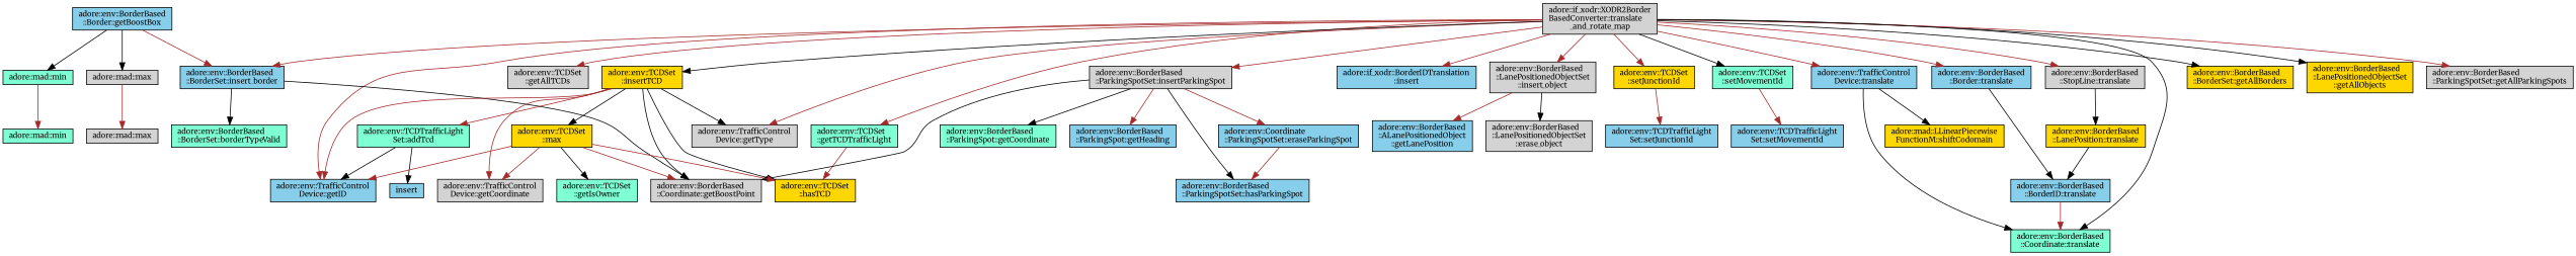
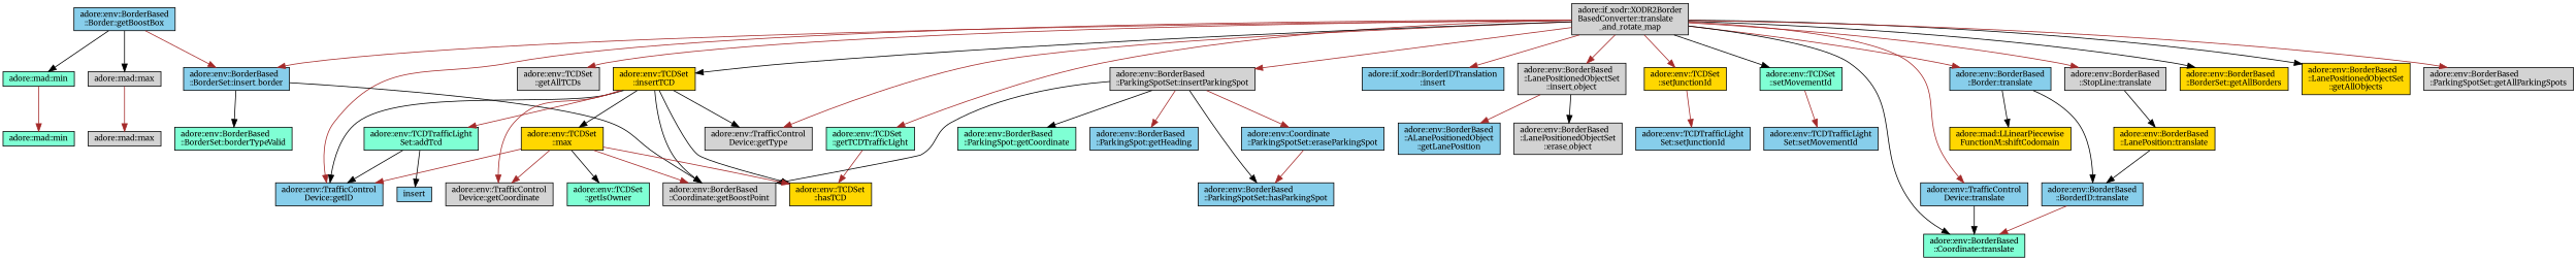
  digraph {
    fontname=Merriweather
    rankdir=TB
    node [color=black fillcolor=skyblue fontname=Merriweather fontsize=10 shape=record style=filled]
    edge [color=brown fontname=Merriweather fontsize=10 labelfontname=Helvetica labelfontsize=10 style=solid]
    n1 [fillcolor=lightgrey fontcolor=black height=0.2 label="adore::if_xodr::XODR2Border\lBasedConverter::translate\l_and_rotate_map" width=0.4]
    n2 [fillcolor=gold height=0.2 label="adore::env::BorderBased\l::BorderSet::getAllBorders" width=0.4]
    n3 [fillcolor=gold height=0.2 label="adore::env::BorderBased\l::LanePositionedObjectSet\l::getAllObjects" width=0.4]
    n4 [fillcolor=lightgrey height=0.2 label="adore::env::BorderBased\l::ParkingSpotSet::getAllParkingSpots" width=0.4]
    n5 [fillcolor=lightgrey height=0.2 label="adore::env::TCDSet\l::getAllTCDs" width=0.4]
    n6 [height=0.2 label="adore::env::TrafficControl\lDevice::getID" width=0.4]
    n7 [fillcolor=aquamarine height=0.2 label="adore::env::TCDSet\l::getTCDTrafficLight" width=0.4]
    n8 [fillcolor=lightgrey height=0.2 label="adore::env::TrafficControl\lDevice::getType" width=0.4]
    n9 [height=0.2 label="adore::if_xodr::BorderIDTranslation\l::insert" width=0.4]
    n10 [height=0.2 label="adore::env::BorderBased\l::BorderSet::insert_border" width=0.4]
    n11 [fillcolor=lightgrey height=0.2 label="adore::env::BorderBased\l::LanePositionedObjectSet\l::insert_object" width=0.4]
    n12 [fillcolor=lightgrey height=0.2 label="adore::env::BorderBased\l::ParkingSpotSet::insertParkingSpot" width=0.4]
    n13 [fillcolor=gold height=0.2 label="adore::env::TCDSet\l::insertTCD" width=0.4]
    n14 [fillcolor=gold height=0.2 label="adore::env::TCDSet\l::setJunctionId" width=0.4]
    n15 [fillcolor=aquamarine height=0.2 label="adore::env::TCDSet\l::setMovementId" width=0.4]
    n16 [height=0.2 label="adore::env::BorderBased\l::Border::translate" width=0.4]
    n17 [fillcolor=aquamarine height=0.2 label="adore::env::BorderBased\l::Coordinate::translate" width=0.4]
    n18 [fillcolor=lightgrey height=0.2 label="adore::env::BorderBased\l::StopLine::translate" width=0.4]
    n19 [height=0.2 label="adore::env::TrafficControl\lDevice::translate" width=0.4]
    n20 [fillcolor=gold height=0.2 label="adore::env::TCDSet\l::hasTCD" width=0.4]
    n21 [fillcolor=aquamarine height=0.2 label="adore::env::BorderBased\l::BorderSet::borderTypeValid" width=0.4]
    n22 [fillcolor=lightgrey height=0.2 label="adore::env::BorderBased\l::Coordinate::getBoostPoint" width=0.4]
    n23 [fillcolor=lightgrey height=0.2 label="adore::env::BorderBased\l::LanePositionedObjectSet\l::erase_object" width=0.4]
    n24 [height=0.2 label="adore::env::BorderBased\l::ALanePositionedObject\l::getLanePosition" width=0.4]
    n25 [height=0.2 label="adore::env::Coordinate\l::ParkingSpotSet::eraseParkingSpot" width=0.4]
    n26 [height=0.2 label="adore::env::BorderBased\l::ParkingSpotSet::hasParkingSpot" width=0.4]
    n27 [fillcolor=aquamarine height=0.2 label="adore::env::BorderBased\l::ParkingSpot::getCoordinate" width=0.4]
    n28 [height=0.2 label="adore::env::BorderBased\l::ParkingSpot::getHeading" width=0.4]
    n29 [fillcolor=aquamarine height=0.2 label="adore::env::TCDTrafficLight\lSet::addTcd" width=0.4]
    n30 [fillcolor=gold height=0.2 label="adore::env::TCDSet\l::max" width=0.4]
    n31 [fillcolor=lightgrey height=0.2 label="adore::env::TrafficControl\lDevice::getCoordinate" width=0.4]
    n32 [height=0.2 label="adore::env::TCDTrafficLight\lSet::setJunctionId" width=0.4]
    n33 [height=0.2 label="adore::env::TCDTrafficLight\lSet::setMovementId" width=0.4]
    n34 [fillcolor=gold height=0.2 label="adore::mad::LLinearPiecewise\lFunctionM::shiftCodomain" width=0.4]
    n35 [height=0.2 label="adore::env::BorderBased\l::BorderID::translate" width=0.4]
    n36 [fillcolor=gold height=0.2 label="adore::env::BorderBased\l::LanePosition::translate" width=0.4]
    n37 [height=0.2 label="adore::env::BorderBased\l::Border::getBoostBox" width=0.4]
    n38 [fillcolor=lightgrey height=0.2 label="adore::mad::max" width=0.4]
    n39 [fillcolor=aquamarine height=0.2 label="adore::mad::min" width=0.4]
    n40 [fillcolor=lightgrey height=0.2 label="adore::mad::max" width=0.4]
    n41 [fillcolor=aquamarine height=0.2 label="adore::mad::min" width=0.4]
    n42 [height=0.2 label=insert width=0.4]
    n43 [fillcolor=aquamarine height=0.2 label="adore::env::TCDSet\l::getIsOwner" width=0.4]
    n1 -> n2 [color=black]
    n1 -> n3 [color=black]
    n1 -> n4
    n1 -> n5
    n1 -> n6
    n1 -> n7
    n1 -> n8
    n1 -> n9
    n1 -> n10
    n1 -> n11
    n1 -> n12
    n1 -> n13 [color=black]
    n1 -> n14
    n1 -> n15 [color=black]
    n1 -> n16
    n1 -> n17 [color=black]
    n1 -> n18
    n1 -> n19
    n7 -> n20
    n10 -> n21 [color=black]
    n10 -> n22 [color=black]
    n11 -> n23 [color=black]
    n11 -> n24
    n12 -> n22 [color=black]
    n12 -> n25
    n12 -> n26 [color=black]
    n12 -> n27 [color=black]
    n12 -> n28
-   n13 -> n6
+   n13 -> n6 [color=black]
    n13 -> n8 [color=black]
    n13 -> n20 [color=black]
    n13 -> n22 [color=black]
    n13 -> n29
    n13 -> n30 [color=black]
    n13 -> n31
    n14 -> n32
    n15 -> n33
-   n19 -> n34 [color=black]
+   n16 -> n34 [color=black]
    n16 -> n35 [color=black]
    n18 -> n36 [color=black]
    n19 -> n17 [color=black]
    n25 -> n26
    n29 -> n6 [color=black]
    n29 -> n42 [color=black]
    n30 -> n6
    n30 -> n20
    n30 -> n22
    n30 -> n31
    n30 -> n43 [color=black]
    n35 -> n17
    n36 -> n35 [color=black]
    n37 -> n10
    n37 -> n38 [color=black]
    n37 -> n39 [color=black]
    n38 -> n40
    n39 -> n41
  }
